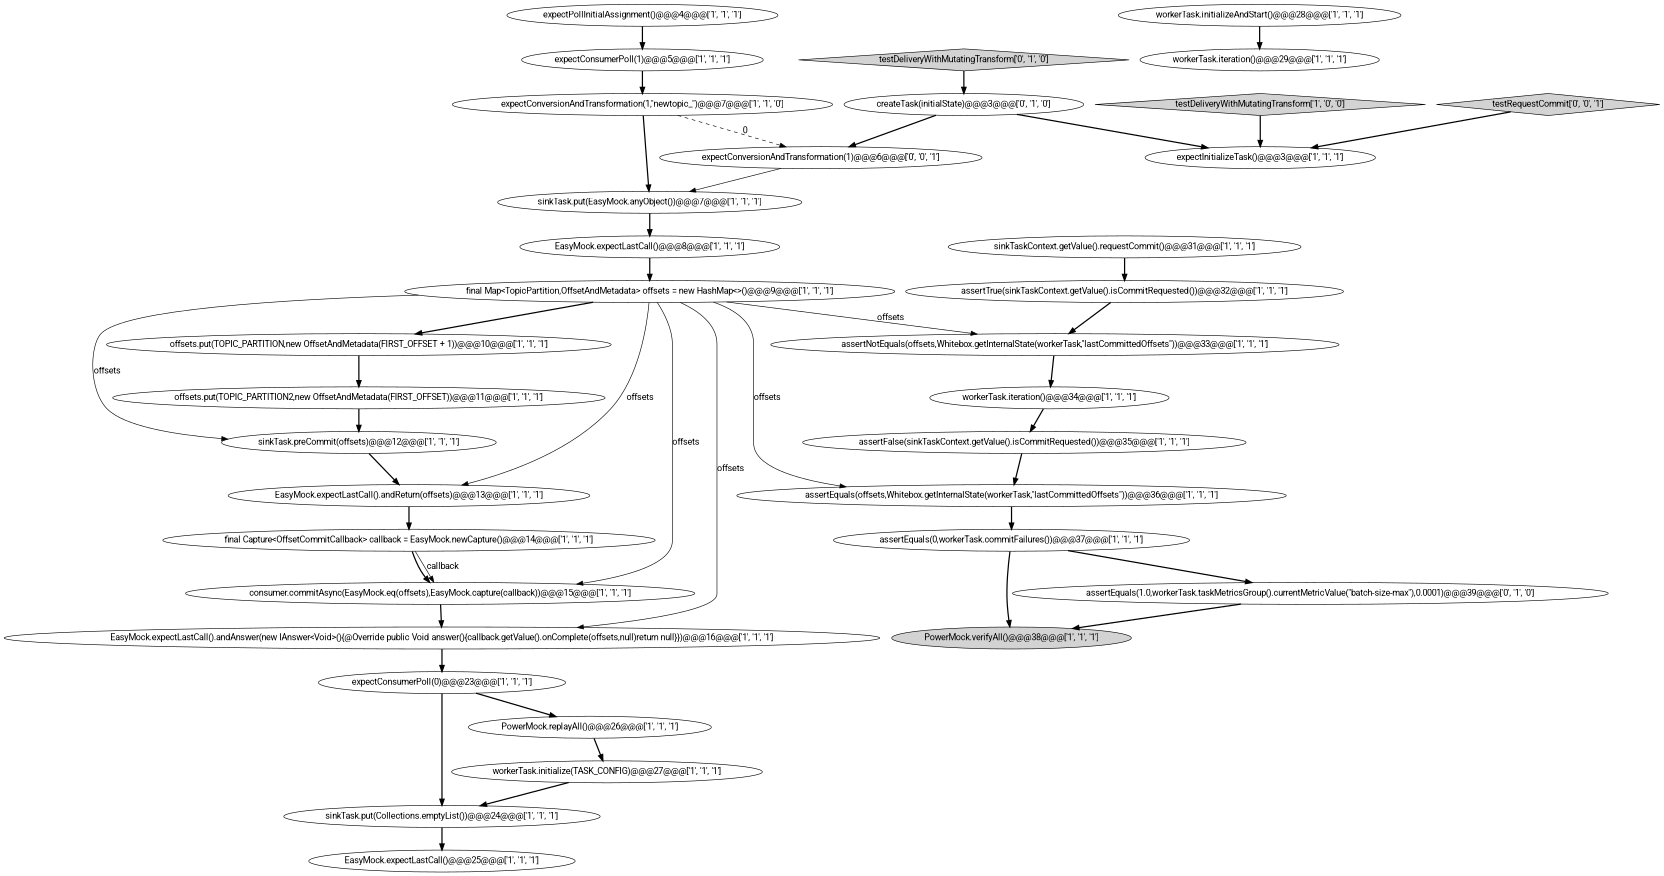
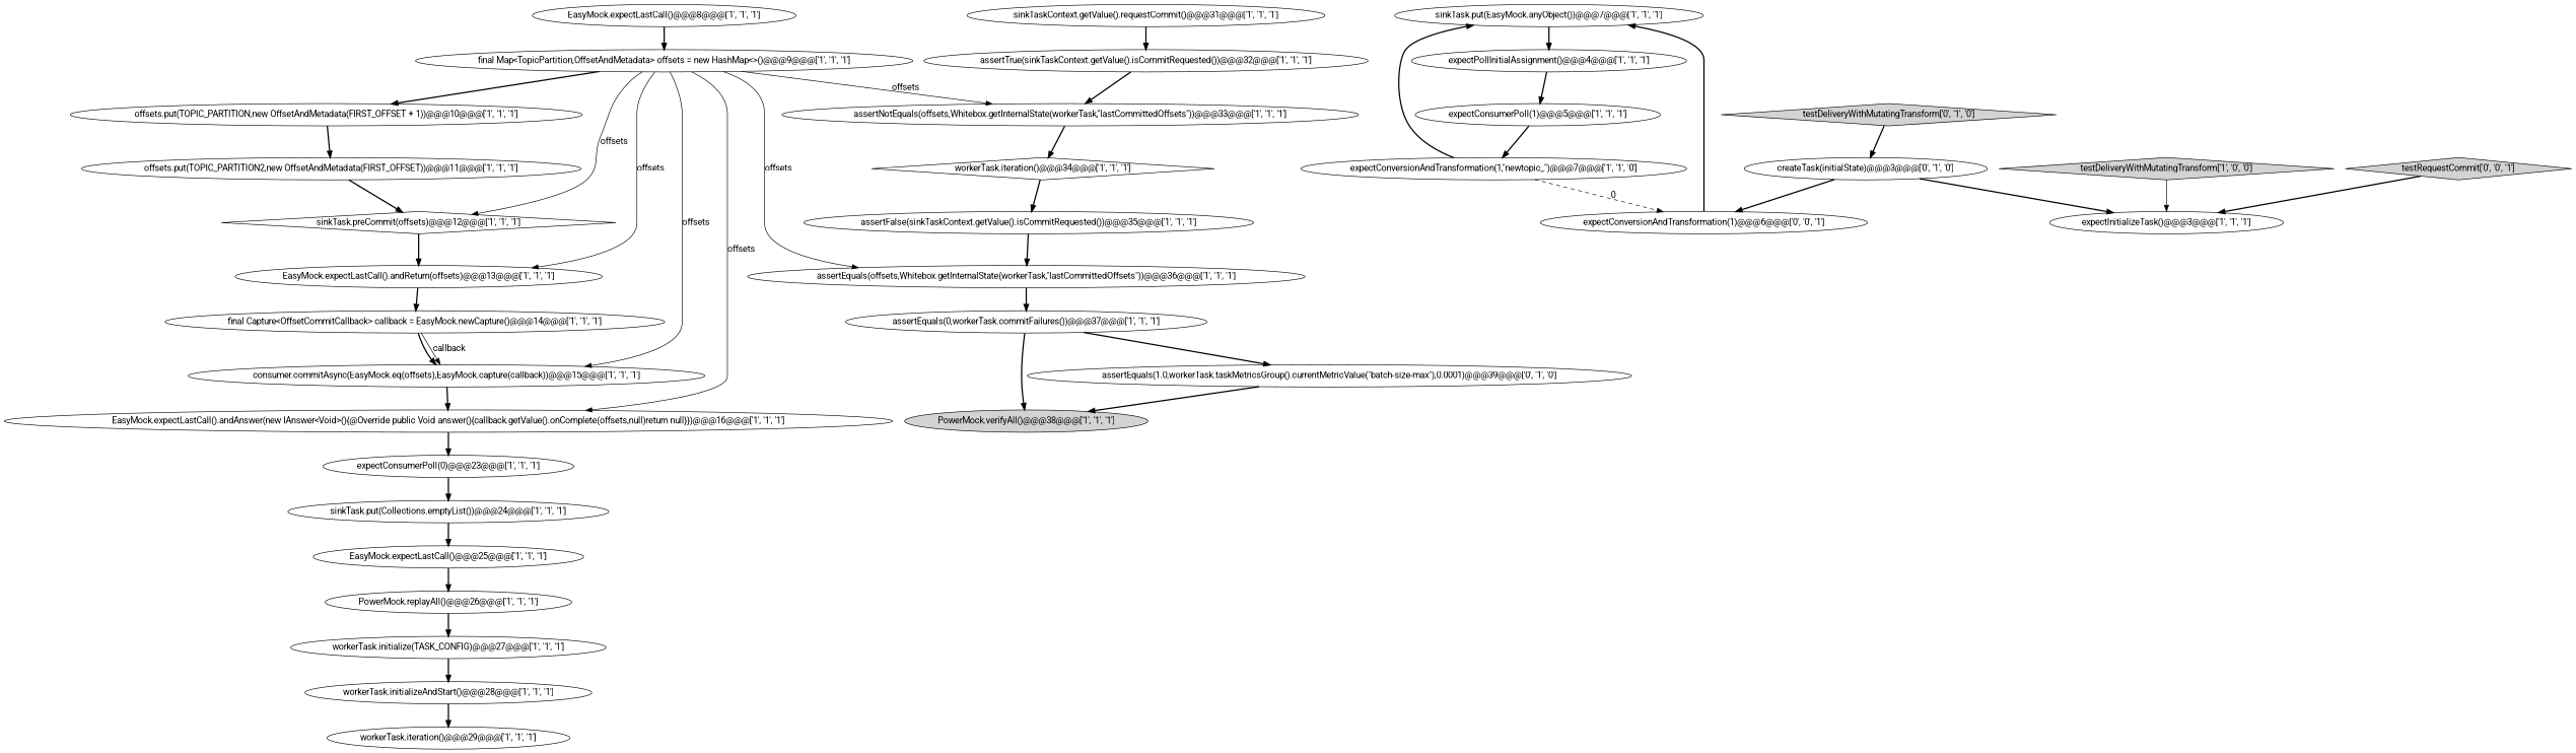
  digraph {
    fontname=Roboto
    node [fillcolor=white fontname=Roboto shape=ellipse style=filled]
    edge [fontname=Roboto style=bold]
-   n1 [label="sinkTask.preCommit(offsets)@@@12@@@['1', '1', '1']"]
+   n1 [label="sinkTask.preCommit(offsets)@@@12@@@['1', '1', '1']" shape=diamond]
    n2 [label="EasyMock.expectLastCall().andReturn(offsets)@@@13@@@['1', '1', '1']"]
    n3 [label="final Capture<OffsetCommitCallback> callback = EasyMock.newCapture()@@@14@@@['1', '1', '1']"]
    n4 [label="expectConsumerPoll(0)@@@23@@@['1', '1', '1']"]
    n5 [label="sinkTask.put(Collections.emptyList())@@@24@@@['1', '1', '1']"]
    n6 [label="EasyMock.expectLastCall()@@@25@@@['1', '1', '1']"]
    n7 [label="workerTask.initializeAndStart()@@@28@@@['1', '1', '1']"]
    n8 [label="workerTask.iteration()@@@29@@@['1', '1', '1']"]
    n9 [label="assertTrue(sinkTaskContext.getValue().isCommitRequested())@@@32@@@['1', '1', '1']"]
    n10 [label="assertNotEquals(offsets,Whitebox.getInternalState(workerTask,\"lastCommittedOffsets\"))@@@33@@@['1', '1', '1']"]
-   n11 [label="workerTask.iteration()@@@34@@@['1', '1', '1']"]
+   n11 [label="workerTask.iteration()@@@34@@@['1', '1', '1']" shape=diamond]
    n12 [label="offsets.put(TOPIC_PARTITION2,new OffsetAndMetadata(FIRST_OFFSET))@@@11@@@['1', '1', '1']"]
    n13 [label="consumer.commitAsync(EasyMock.eq(offsets),EasyMock.capture(callback))@@@15@@@['1', '1', '1']"]
    n14 [label="assertEquals(offsets,Whitebox.getInternalState(workerTask,\"lastCommittedOffsets\"))@@@36@@@['1', '1', '1']"]
    n15 [label="assertEquals(0,workerTask.commitFailures())@@@37@@@['1', '1', '1']"]
    n16 [label="assertEquals(1.0,workerTask.taskMetricsGroup().currentMetricValue(\"batch-size-max\"),0.0001)@@@39@@@['0', '1', '0']"]
    n17 [fillcolor=lightgray label="PowerMock.verifyAll()@@@38@@@['1', '1', '1']"]
    n18 [label="EasyMock.expectLastCall()@@@8@@@['1', '1', '1']"]
    n19 [label="final Map<TopicPartition,OffsetAndMetadata> offsets = new HashMap<>()@@@9@@@['1', '1', '1']"]
    n20 [label="EasyMock.expectLastCall().andAnswer(new IAnswer<Void>(){@Override public Void answer(){callback.getValue().onComplete(offsets,null)return null}})@@@16@@@['1', '1', '1']"]
    n21 [label="offsets.put(TOPIC_PARTITION,new OffsetAndMetadata(FIRST_OFFSET + 1))@@@10@@@['1', '1', '1']"]
    n22 [label="sinkTask.put(EasyMock.anyObject())@@@7@@@['1', '1', '1']"]
    n23 [label="expectInitializeTask()@@@3@@@['1', '1', '1']"]
    n24 [label="expectPollInitialAssignment()@@@4@@@['1', '1', '1']"]
    n25 [label="expectConsumerPoll(1)@@@5@@@['1', '1', '1']"]
    n26 [label="PowerMock.replayAll()@@@26@@@['1', '1', '1']"]
    n27 [label="expectConversionAndTransformation(1)@@@6@@@['0', '0', '1']"]
    n28 [label="sinkTaskContext.getValue().requestCommit()@@@31@@@['1', '1', '1']"]
    n29 [fillcolor=lightgray label="testDeliveryWithMutatingTransform['1', '0', '0']" shape=diamond]
    n30 [label="expectConversionAndTransformation(1,\"newtopic_\")@@@7@@@['1', '1', '0']"]
    n31 [label="workerTask.initialize(TASK_CONFIG)@@@27@@@['1', '1', '1']"]
    n32 [label="assertFalse(sinkTaskContext.getValue().isCommitRequested())@@@35@@@['1', '1', '1']"]
    n33 [label="createTask(initialState)@@@3@@@['0', '1', '0']"]
    n34 [fillcolor=lightgray label="testRequestCommit['0', '0', '1']" shape=diamond]
    n35 [fillcolor=lightgray label="testDeliveryWithMutatingTransform['0', '1', '0']" shape=diamond]
    n1 -> n2
    n2 -> n3
    n3 -> n13
    n3 -> n13 [label=callback style=solid]
    n4 -> n5
    n5 -> n6
-   n4 -> n26
+   n6 -> n26
    n7 -> n8
    n9 -> n10
    n10 -> n11
    n11 -> n32
    n12 -> n1
    n13 -> n20
    n14 -> n15
    n15 -> n16
    n15 -> n17
    n16 -> n17
    n18 -> n19
    n19 -> n1 [label=offsets style=solid]
    n19 -> n2 [label=offsets style=solid]
    n19 -> n10 [label=offsets style=solid]
    n19 -> n13 [label=offsets style=solid]
    n19 -> n14 [label=offsets style=solid]
    n19 -> n20 [label=offsets style=solid]
    n19 -> n21
    n20 -> n4
    n21 -> n12
-   n22 -> n18
+   n22 -> n24
    n24 -> n25
    n25 -> n30
    n26 -> n31
-   n27 -> n22 [style=solid]
+   n27 -> n22
    n28 -> n9
-   n29 -> n23
+   n29 -> n23 [style=solid]
    n30 -> n22
    n30 -> n27 [label=0 style=dashed]
-   n31 -> n5
+   n31 -> n7
    n32 -> n14
    n33 -> n23
    n33 -> n27
    n34 -> n23
    n35 -> n33
  }
